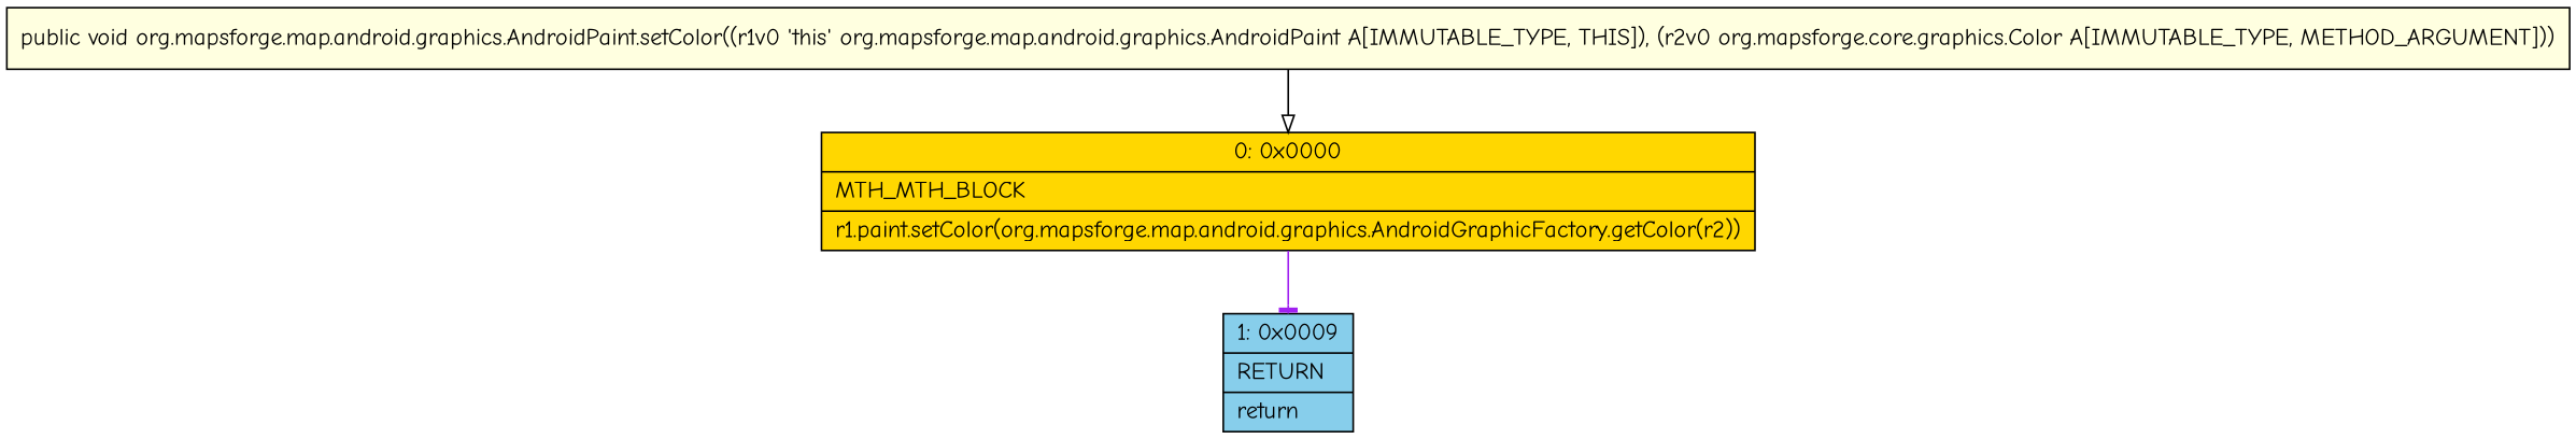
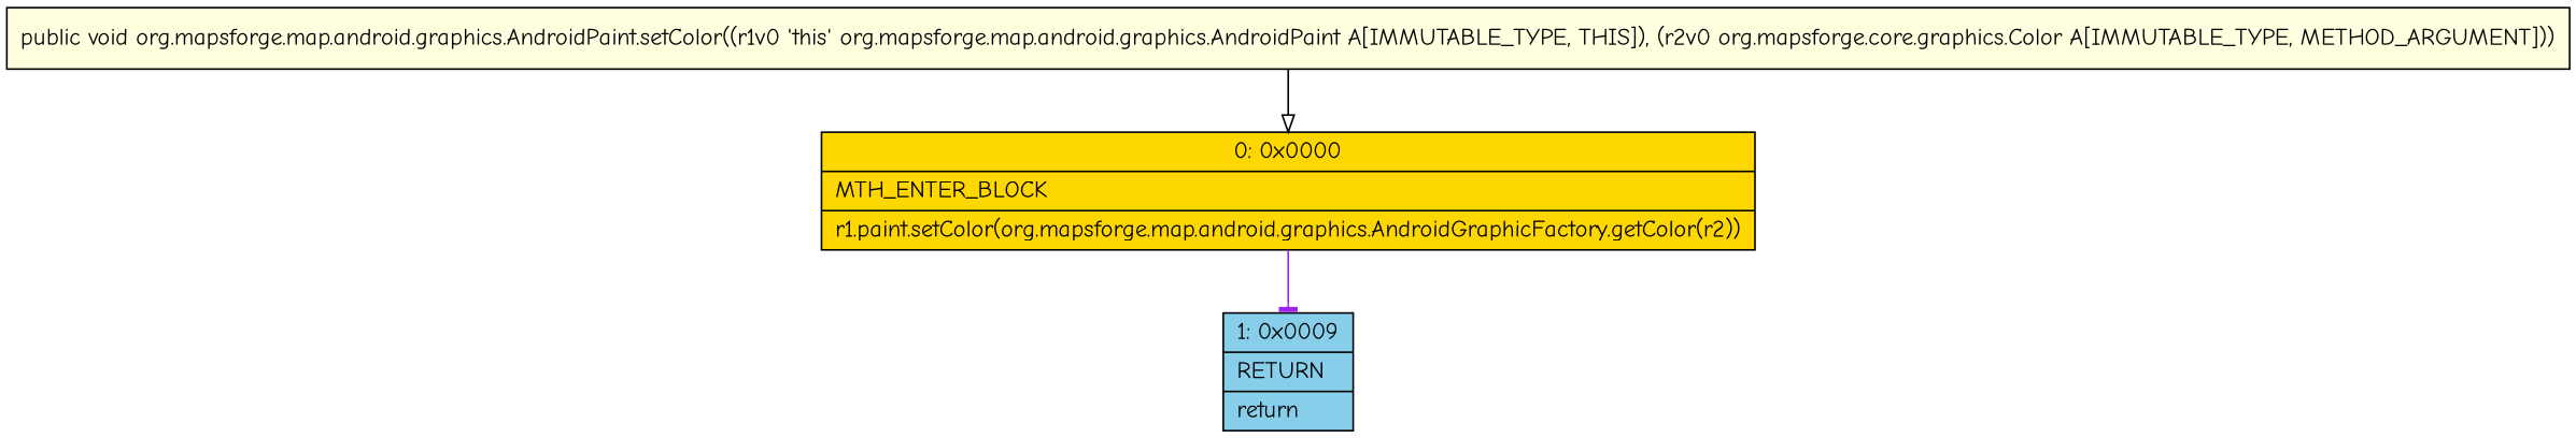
  digraph {
    fontname="Comic Neue"
    node [shape=record style=filled fontname="Comic Neue"]
    edge [fontname="Comic Neue"]
-   n1 [label="{0\:\ 0x0000|MTH_MTH_BLOCK\l|r1.paint.setColor(org.mapsforge.map.android.graphics.AndroidGraphicFactory.getColor(r2))\l}" fillcolor=gold]
+   n1 [label="{0\:\ 0x0000|MTH_ENTER_BLOCK\l|r1.paint.setColor(org.mapsforge.map.android.graphics.AndroidGraphicFactory.getColor(r2))\l}" fillcolor=gold]
    n2 [label="{1\:\ 0x0009|RETURN\l|return\l}" fillcolor=skyblue]
    n3 [label="{public void org.mapsforge.map.android.graphics.AndroidPaint.setColor((r1v0 'this' org.mapsforge.map.android.graphics.AndroidPaint A[IMMUTABLE_TYPE, THIS]), (r2v0 org.mapsforge.core.graphics.Color A[IMMUTABLE_TYPE, METHOD_ARGUMENT])) }" fillcolor=lightyellow]
    n1 -> n2 [color=purple arrowhead=tee]
    n3 -> n1 [color=black arrowhead=onormal]
  }
